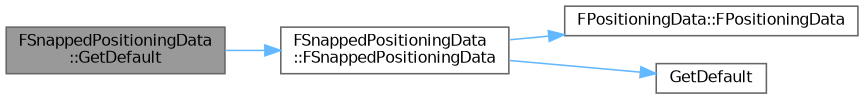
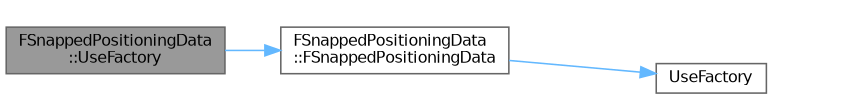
  digraph {
    rankdir=LR
    node [color=grey40 fillcolor=white fontname=Helvetica fontsize=10 shape=box style=filled]
    edge [color=steelblue1 fontname=Helvetica fontsize=10 labelfontname=Helvetica labelfontsize=10 style=solid]
-   n1 [color=gray40 fillcolor=grey60 fontcolor=black height=0.2 label="FSnappedPositioningData\l::GetDefault" width=0.4]
+   n1 [color=gray40 fillcolor=grey60 fontcolor=black height=0.2 label="FSnappedPositioningData\l::UseFactory" width=0.4]
    n2 [height=0.2 label="FSnappedPositioningData\l::FSnappedPositioningData" width=0.4]
-   n3 [height=0.2 label="FPositioningData::FPositioningData" width=0.4]
-   n4 [height=0.2 label=GetDefault width=0.4]
+   n4 [height=0.2 label=UseFactory width=0.4]
    n1 -> n2
-   n2 -> n3
    n2 -> n4
  }
